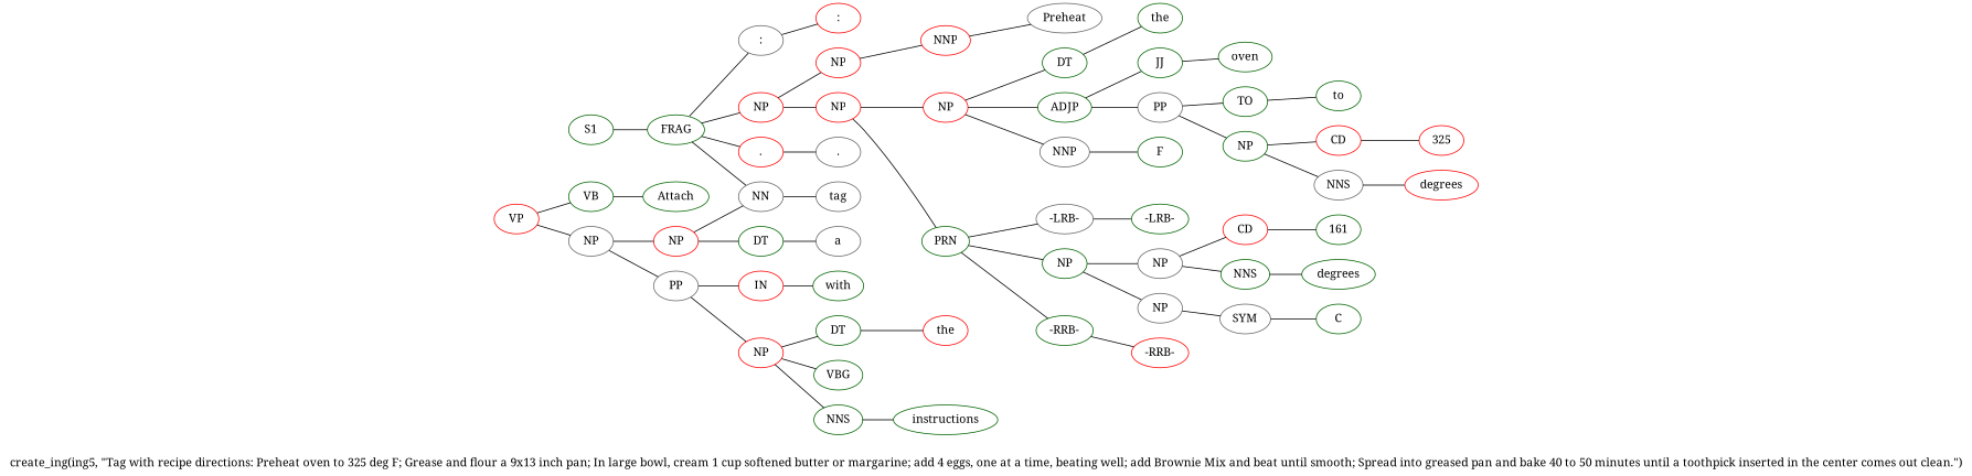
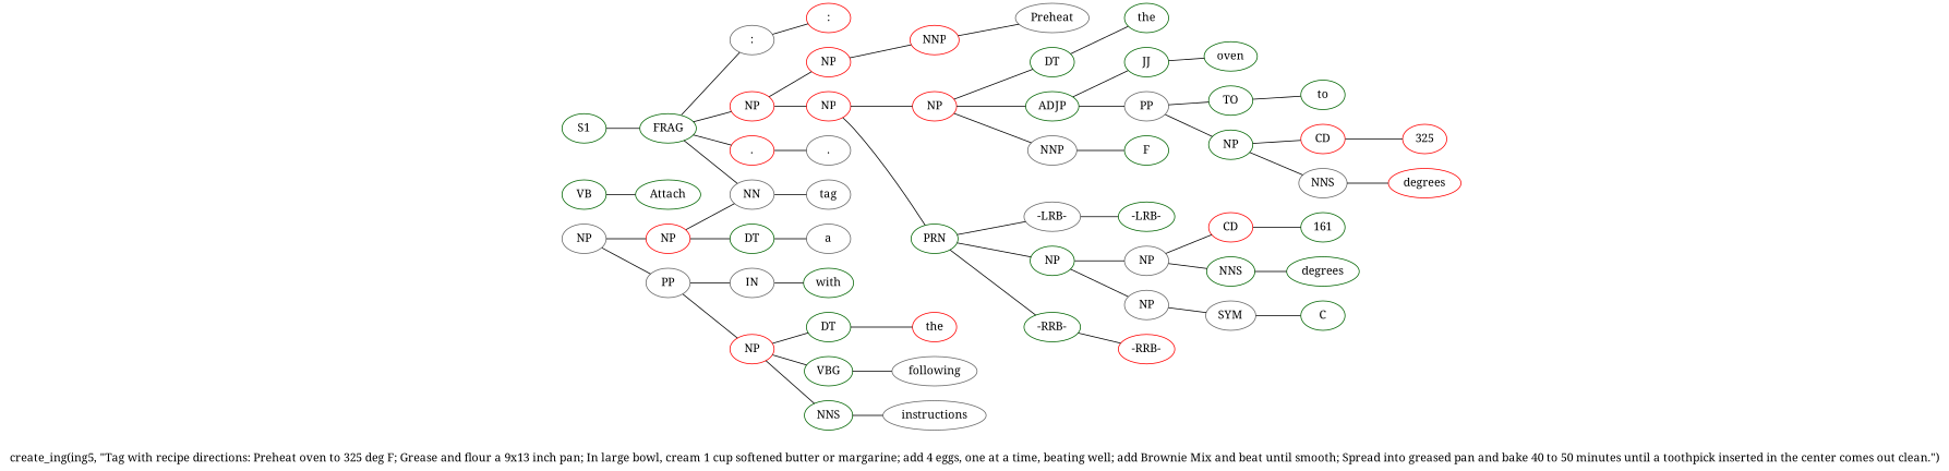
  graph {
    fontname="Noto Serif"
    label="create_ing(ing5, \"Tag with recipe directions: Preheat oven to 325 deg F; Grease and flour a 9x13 inch pan; In large bowl, cream 1 cup softened butter or margarine; add 4 eggs, one at a time, beating well; add Brownie Mix and beat until smooth; Spread into greased pan and bake 40 to 50 minutes until a toothpick inserted in the center comes out clean.\")"
    rankdir=LR
    node [color=darkgreen fontname="Noto Serif"]
    edge [fontname="Noto Serif"]
    n1 [label=S1]
    n2 [label=FRAG]
    n3 [color=gray40 label=":"]
    n4 [color=red label=NP]
    n5 [color=red label="."]
    n6 [color=gray40 label=NN]
-   n7 [color=red label=VP]
    n8 [label=VB]
    n9 [color=gray40 label=NP]
    n10 [color=red label=":"]
    n11 [color=red label=NP]
    n12 [color=red label=NP]
    n13 [color=gray40 label="."]
    n14 [label=Attach]
    n15 [color=red label=NP]
    n16 [color=gray40 label=PP]
    n17 [label=DT]
-   n18 [color=red label=IN]
+   n18 [color=gray40 label=IN]
    n19 [color=red label=NP]
    n20 [color=gray40 label=a]
    n21 [color=gray40 label=tag]
    n22 [label=with]
    n23 [label=DT]
    n24 [label=VBG]
    n25 [label=NNS]
    n26 [color=red label=the]
-   n28 [label=instructions]
+   n27 [color=gray40 label=following]
+   n28 [color=gray40 label=instructions]
    n29 [color=red label=NNP]
    n30 [color=red label=NP]
    n31 [label=PRN]
    n32 [color=gray40 label=Preheat]
    n33 [label=DT]
    n34 [label=ADJP]
    n35 [color=gray40 label=NNP]
    n36 [color=gray40 label="-LRB-"]
    n37 [label=NP]
    n38 [label="-RRB-"]
    n39 [label=the]
    n40 [label=JJ]
    n41 [color=gray40 label=PP]
    n42 [label=F]
    n43 [label=oven]
    n44 [label=TO]
    n45 [label=NP]
    n46 [label=to]
    n47 [color=red label=CD]
    n48 [color=gray40 label=NNS]
    n49 [color=red label=325]
    n50 [color=red label=degrees]
    n51 [label="-LRB-"]
    n52 [color=gray40 label=NP]
    n53 [color=gray40 label=NP]
    n54 [color=red label="-RRB-"]
    n55 [color=red label=CD]
    n56 [label=NNS]
    n57 [color=gray40 label=SYM]
    n58 [label=161]
    n59 [label=degrees]
    n60 [label=C]
    n1 -- n2
    n2 -- n3
    n2 -- n4
    n2 -- n5
    n2 -- n6
    n3 -- n10
    n4 -- n11
    n4 -- n12
    n5 -- n13
    n6 -- n21
-   n7 -- n8
-   n7 -- n9
    n8 -- n14
    n9 -- n15
    n9 -- n16
    n11 -- n29
    n12 -- n30
    n12 -- n31
    n15 -- n6
    n15 -- n17
    n16 -- n18
    n16 -- n19
    n17 -- n20
    n18 -- n22
    n19 -- n23
    n19 -- n24
    n19 -- n25
    n23 -- n26
+   n24 -- n27
    n25 -- n28
    n29 -- n32
    n30 -- n33
    n30 -- n34
    n30 -- n35
    n31 -- n36
    n31 -- n37
    n31 -- n38
    n33 -- n39
    n34 -- n40
    n34 -- n41
    n35 -- n42
    n36 -- n51
    n37 -- n52
    n37 -- n53
    n38 -- n54
    n40 -- n43
    n41 -- n44
    n41 -- n45
    n44 -- n46
    n45 -- n47
    n45 -- n48
    n47 -- n49
    n48 -- n50
    n52 -- n55
    n52 -- n56
    n53 -- n57
    n55 -- n58
    n56 -- n59
    n57 -- n60
  }
